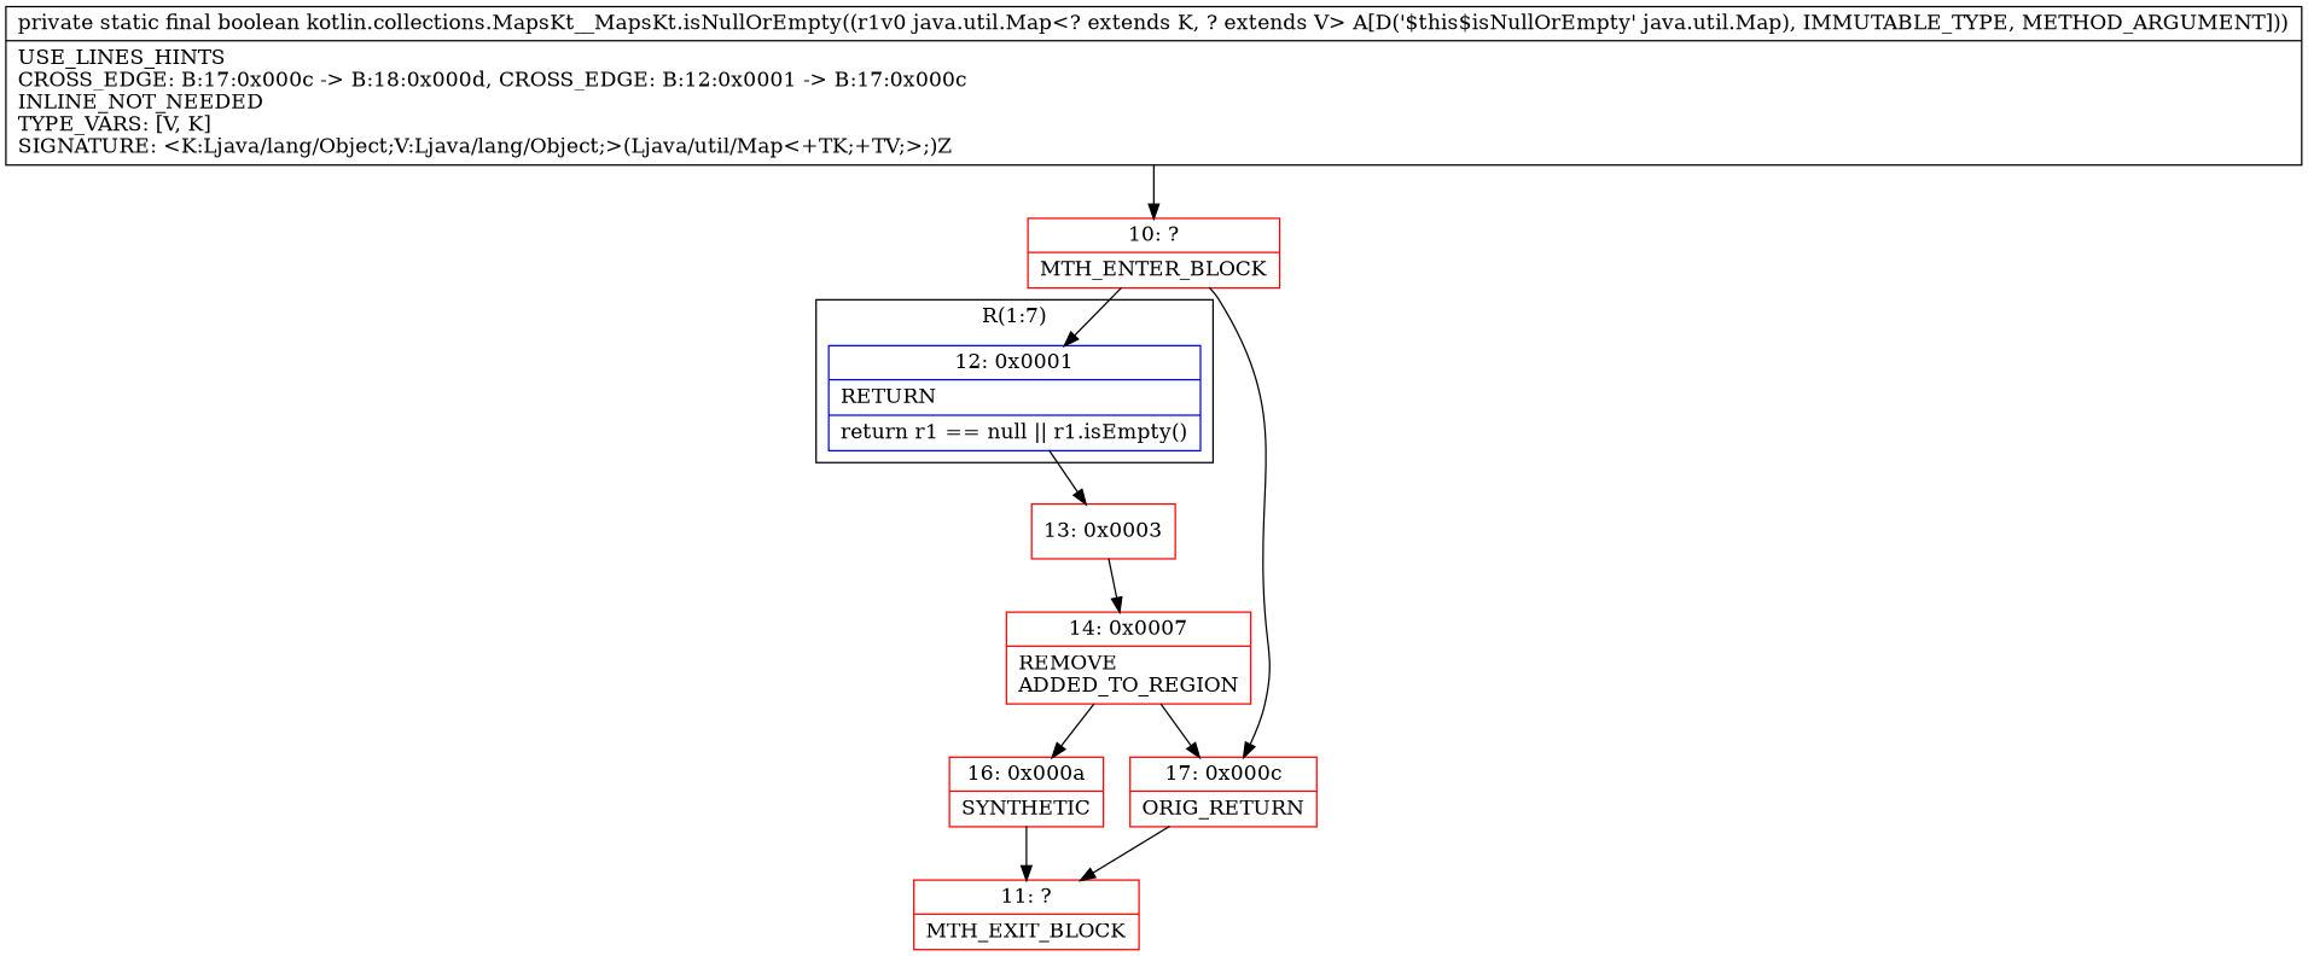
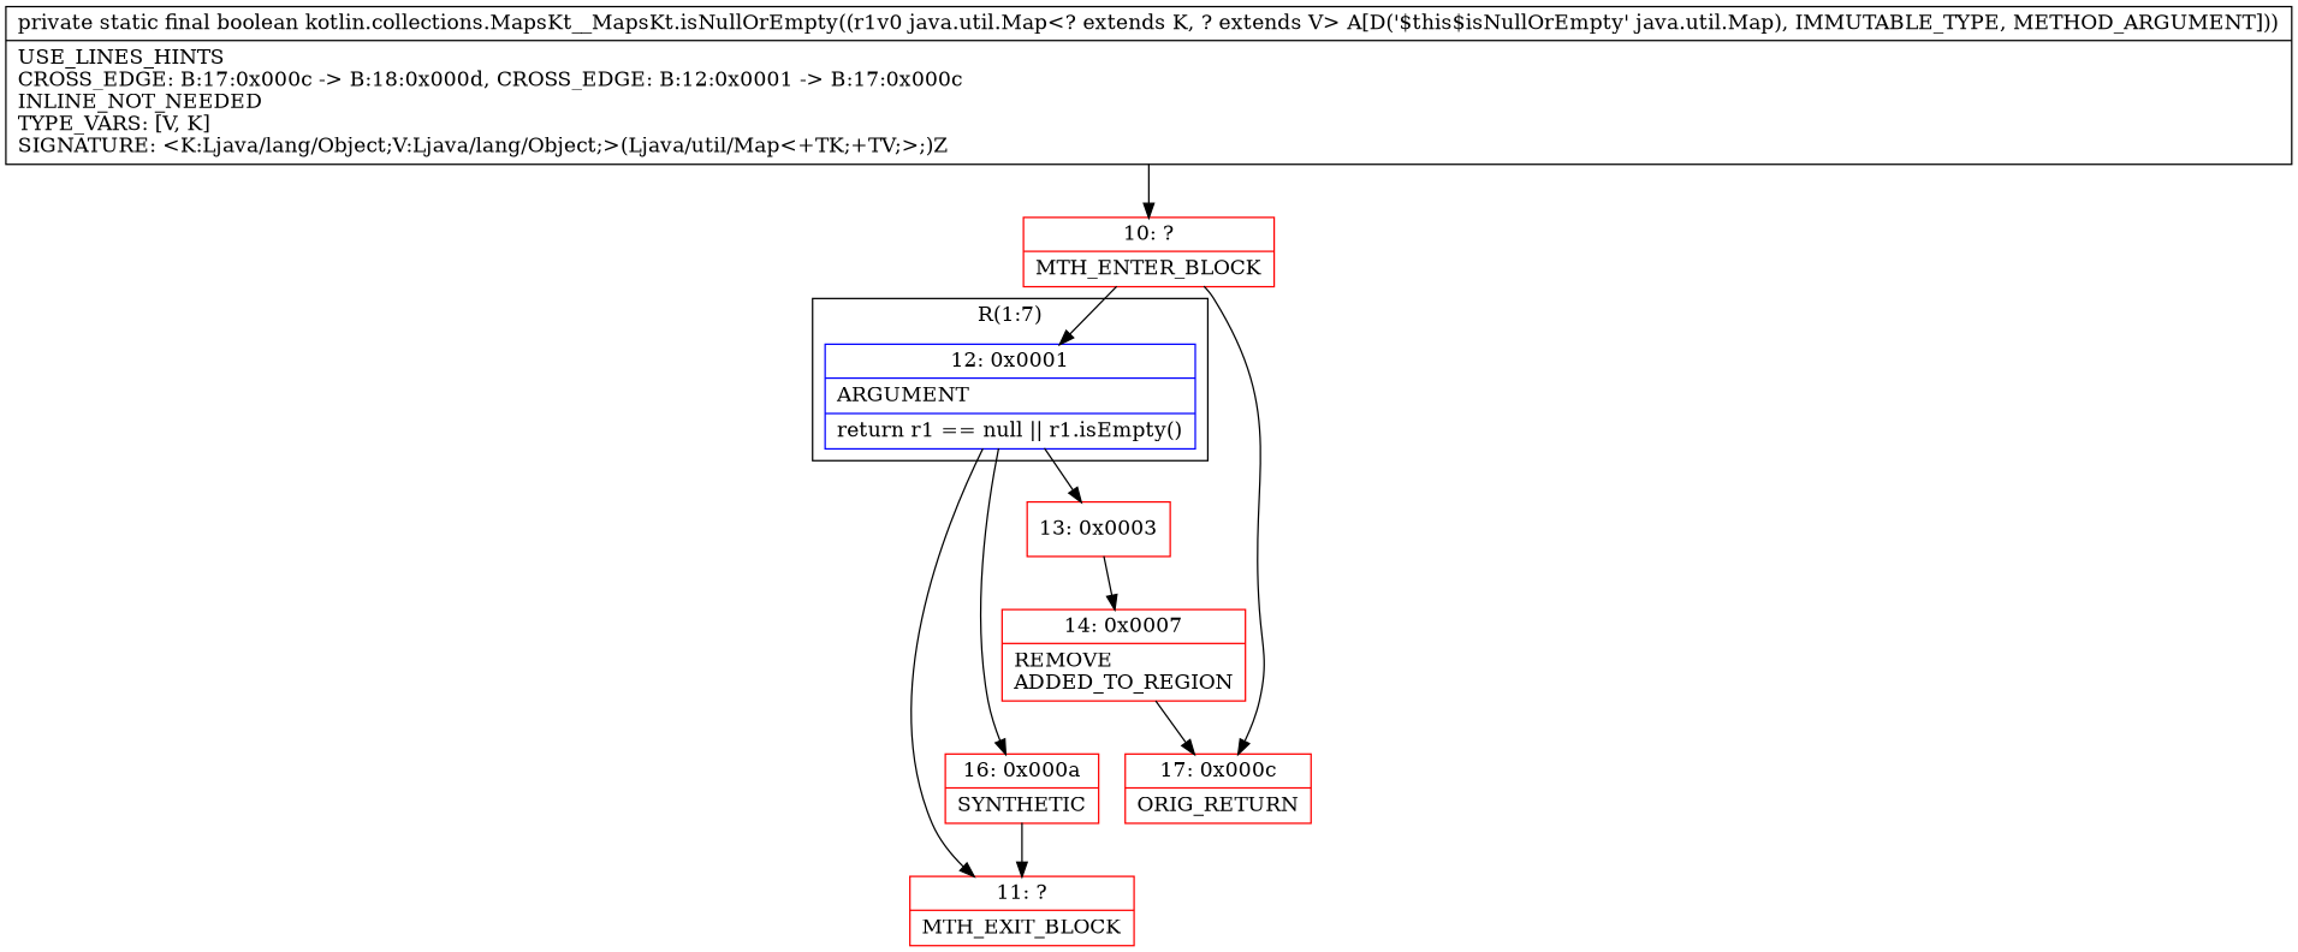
  digraph {
    node [color=red shape=record]
-   n1 [color=blue label="{12\:\ 0x0001|RETURN\l|return r1 == null \|\| r1.isEmpty()\l}"]
+   n1 [color=blue label="{12\:\ 0x0001|ARGUMENT\l|return r1 == null \|\| r1.isEmpty()\l}"]
    n2 [label="{13\:\ 0x0003}"]
    n3 [label="{14\:\ 0x0007|REMOVE\lADDED_TO_REGION\l}"]
    n4 [label="{17\:\ 0x000c|ORIG_RETURN\l}"]
    n5 [label="{11\:\ ?|MTH_EXIT_BLOCK\l}"]
    n6 [label="{10\:\ ?|MTH_ENTER_BLOCK\l}"]
    n7 [label="{16\:\ 0x000a|SYNTHETIC\l}"]
    n8 [label="{private static final boolean kotlin.collections.MapsKt__MapsKt.isNullOrEmpty((r1v0 java.util.Map\<? extends K, ? extends V\> A[D('$this$isNullOrEmpty' java.util.Map), IMMUTABLE_TYPE, METHOD_ARGUMENT]))  | USE_LINES_HINTS\lCROSS_EDGE: B:17:0x000c \-\> B:18:0x000d, CROSS_EDGE: B:12:0x0001 \-\> B:17:0x000c\lINLINE_NOT_NEEDED\lTYPE_VARS: [V, K]\lSIGNATURE: \<K:Ljava\/lang\/Object;V:Ljava\/lang\/Object;\>(Ljava\/util\/Map\<+TK;+TV;\>;)Z\l}" color=""]
    subgraph cluster_1 {
      label="R(1:7)"
      n1
    }
    n1 -> n2
    n2 -> n3
    n3 -> n4
-   n3 -> n7
-   n4 -> n5
+   n1 -> n7
+   n1 -> n5
    n6 -> n1
    n6 -> n4
    n7 -> n5
    n8 -> n6
  }
